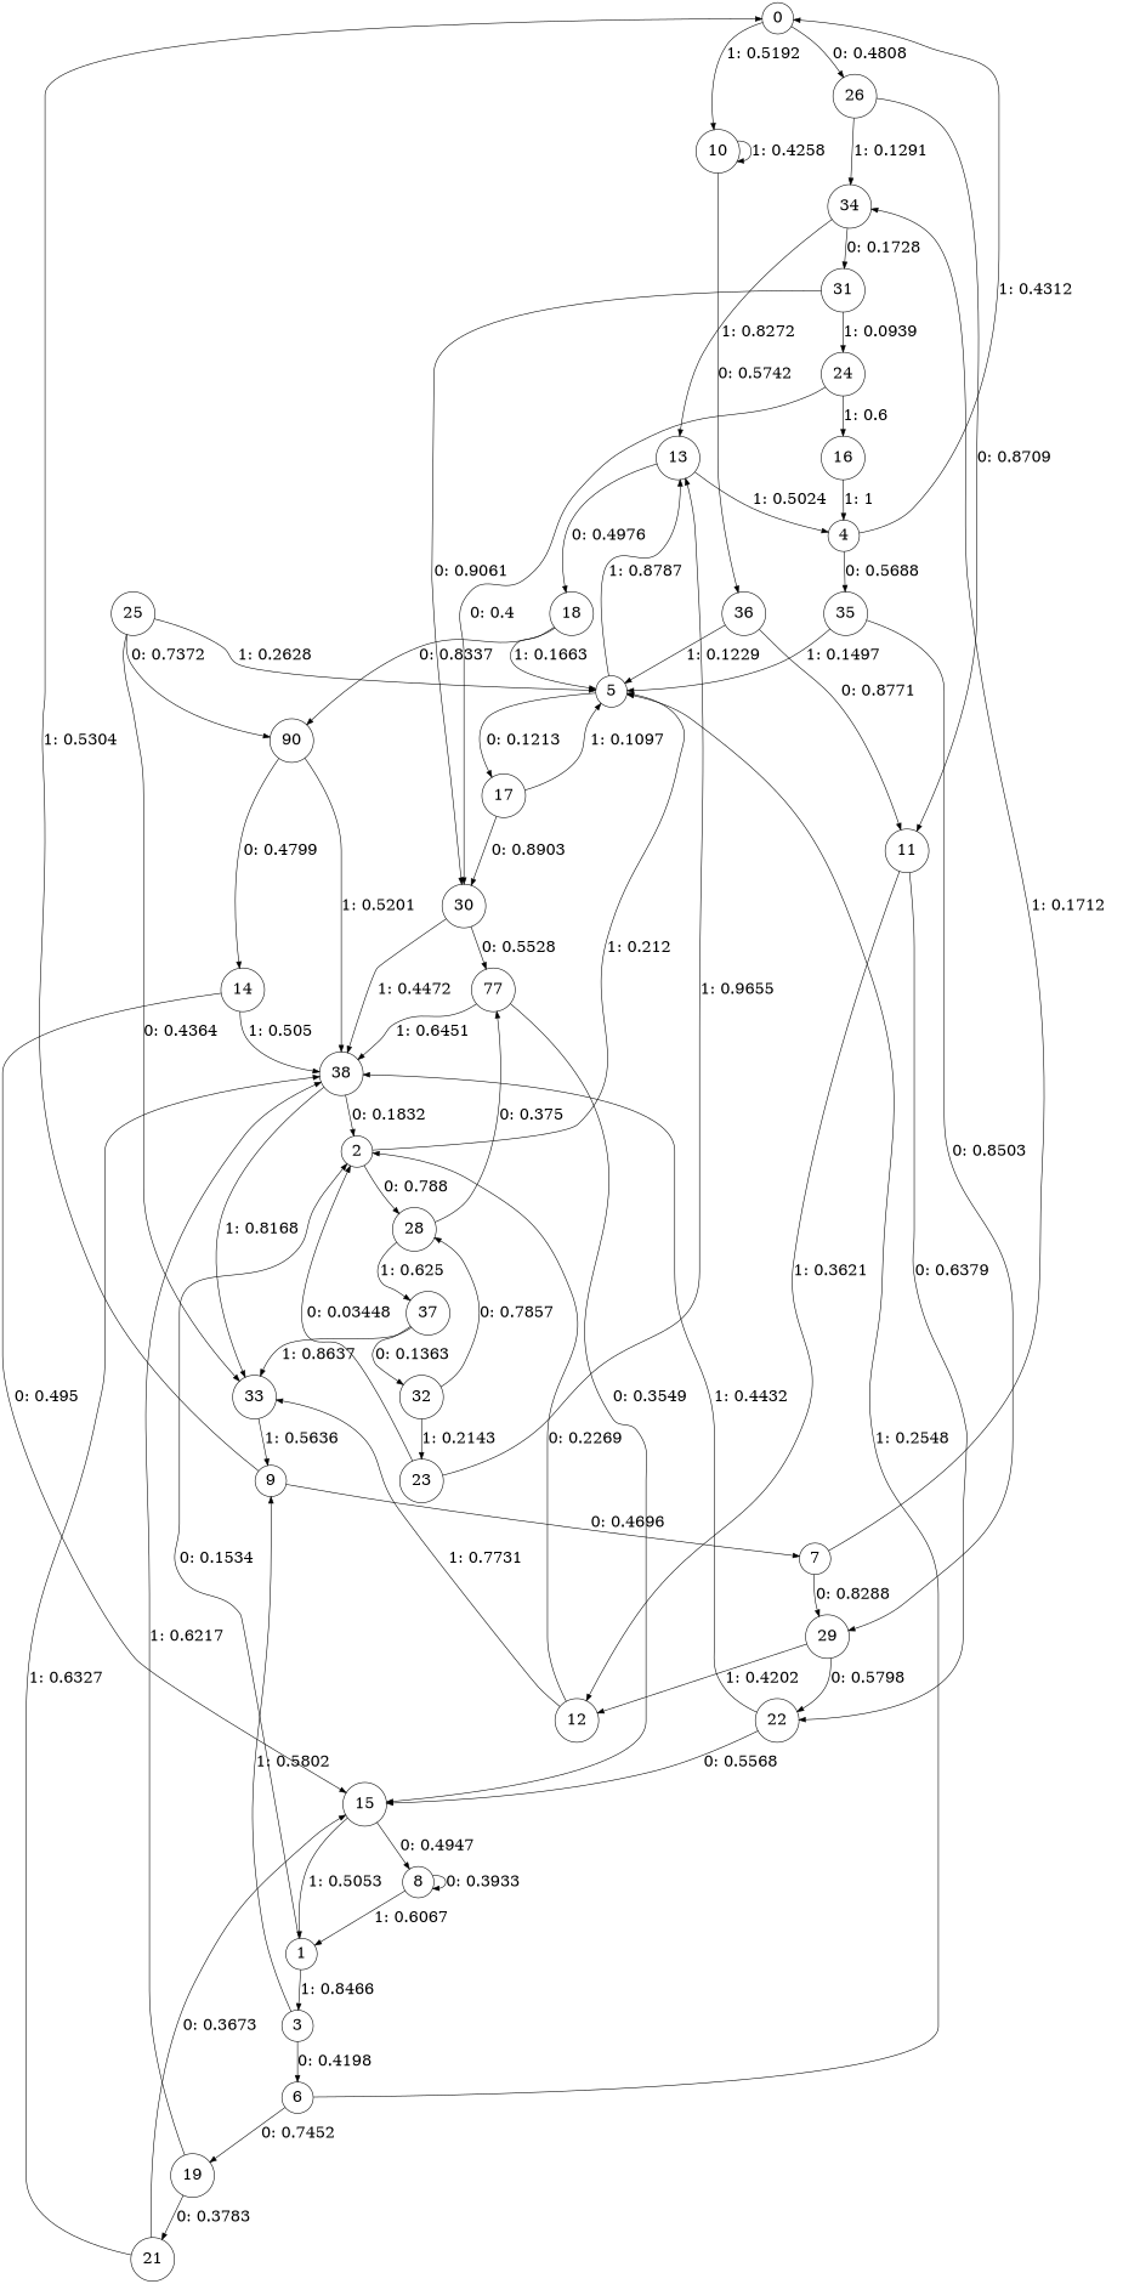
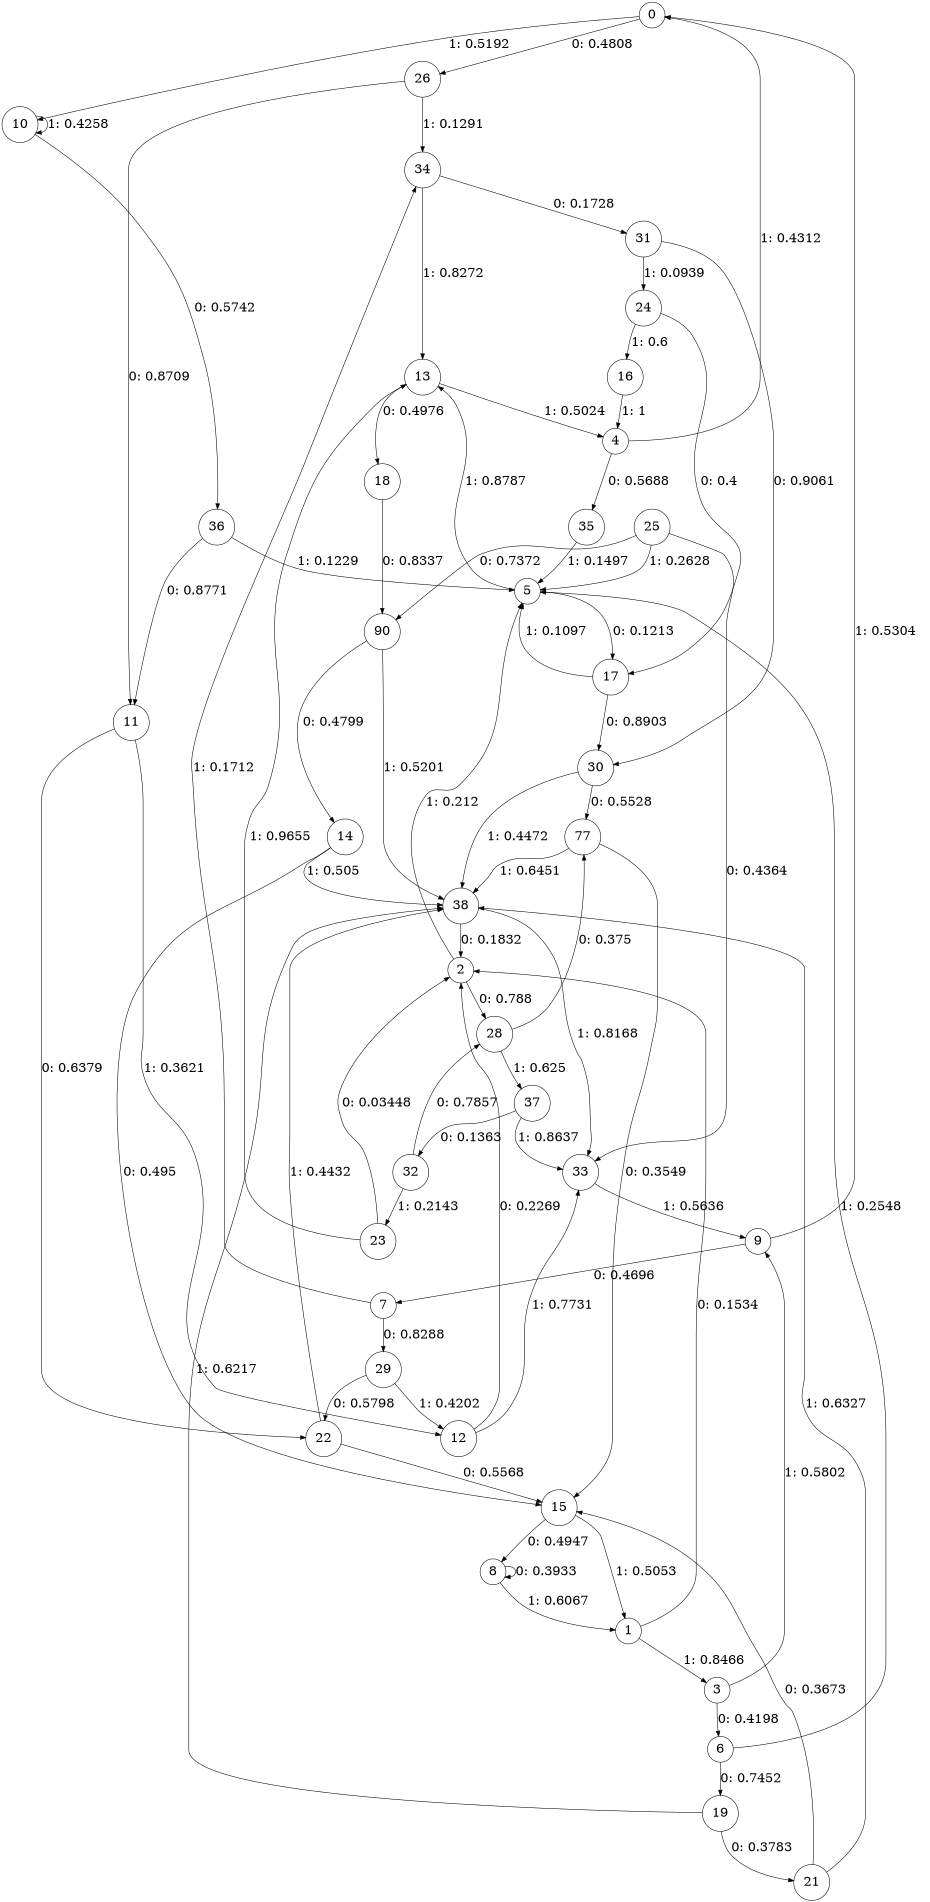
  digraph {
    node [fontsize=24 shape=circle]
    edge [fontsize=24]
    0
    26
    10
    34
    11
    36
    13
    31
    22
    12
    5
    1
    2
    3
    28
    6
    9
    n18 [label=77]
    37
    17
    19
    7
    38
    15
    33
    32
    30
    4
    18
    21
    29
    35
    n33 [label=90]
    24
    8
    25
    14
    16
    23
    0 -> 26 [label="0: 0.4808   "]
    0 -> 10 [label="1: 0.5192   "]
    26 -> 34 [label="1: 0.1291   "]
    26 -> 11 [label="0: 0.8709   "]
    10 -> 10 [label="1: 0.4258   "]
    10 -> 36 [label="0: 0.5742   "]
    34 -> 13 [label="1: 0.8272   "]
    34 -> 31 [label="0: 0.1728   "]
    11 -> 22 [label="0: 0.6379   "]
    11 -> 12 [label="1: 0.3621   "]
    36 -> 11 [label="0: 0.8771   "]
    36 -> 5 [label="1: 0.1229   "]
    13 -> 4 [label="1: 0.5024   "]
    13 -> 18 [label="0: 0.4976   "]
    31 -> 30 [label="0: 0.9061   "]
    31 -> 24 [label="1: 0.0939   "]
    22 -> 38 [label="1: 0.4432   "]
    22 -> 15 [label="0: 0.5568   "]
    12 -> 2 [label="0: 0.2269   "]
    12 -> 33 [label="1: 0.7731   "]
    5 -> 13 [label="1: 0.8787   "]
    5 -> 17 [label="0: 0.1213   "]
    1 -> 2 [label="0: 0.1534   "]
    1 -> 3 [label="1: 0.8466   "]
    2 -> 5 [label="1: 0.212    "]
    2 -> 28 [label="0: 0.788    "]
    3 -> 6 [label="0: 0.4198   "]
    3 -> 9 [label="1: 0.5802   "]
    28 -> n18 [label="0: 0.375    "]
    28 -> 37 [label="1: 0.625    "]
    6 -> 5 [label="1: 0.2548   "]
    6 -> 19 [label="0: 0.7452   "]
    9 -> 0 [label="1: 0.5304   "]
    9 -> 7 [label="0: 0.4696   "]
    n18 -> 38 [label="1: 0.6451   "]
    n18 -> 15 [label="0: 0.3549   "]
    37 -> 33 [label="1: 0.8637   "]
    37 -> 32 [label="0: 0.1363   "]
    17 -> 5 [label="1: 0.1097   "]
    17 -> 30 [label="0: 0.8903   "]
    19 -> 38 [label="1: 0.6217   "]
    19 -> 21 [label="0: 0.3783   "]
    7 -> 34 [label="1: 0.1712   "]
    7 -> 29 [label="0: 0.8288   "]
    38 -> 2 [label="0: 0.1832   "]
    38 -> 33 [label="1: 0.8168   "]
    15 -> 1 [label="1: 0.5053   "]
    15 -> 8 [label="0: 0.4947   "]
    33 -> 9 [label="1: 0.5636   "]
    32 -> 28 [label="0: 0.7857   "]
    32 -> 23 [label="1: 0.2143   "]
    30 -> n18 [label="0: 0.5528   "]
    30 -> 38 [label="1: 0.4472   "]
    4 -> 0 [label="1: 0.4312   "]
    4 -> 35 [label="0: 0.5688   "]
-   18 -> 5 [label="1: 0.1663   "]
    18 -> n33 [label="0: 0.8337   "]
    21 -> 38 [label="1: 0.6327   "]
    21 -> 15 [label="0: 0.3673   "]
    29 -> 22 [label="0: 0.5798   "]
    29 -> 12 [label="1: 0.4202   "]
    35 -> 5 [label="1: 0.1497   "]
-   35 -> 29 [label="0: 0.8503   "]
    n33 -> 38 [label="1: 0.5201   "]
    n33 -> 14 [label="0: 0.4799   "]
-   24 -> 30 [label="0: 0.4      "]
+   24 -> 17 [label="0: 0.4      "]
    24 -> 16 [label="1: 0.6      "]
    8 -> 1 [label="1: 0.6067   "]
    8 -> 8 [label="0: 0.3933   "]
    25 -> 5 [label="1: 0.2628   "]
    25 -> 33 [label="0: 0.4364   "]
    25 -> n33 [label="0: 0.7372   "]
    14 -> 38 [label="1: 0.505    "]
    14 -> 15 [label="0: 0.495    "]
    16 -> 4 [label="1: 1        "]
    23 -> 13 [label="1: 0.9655   "]
    23 -> 2 [label="0: 0.03448  "]
  }
